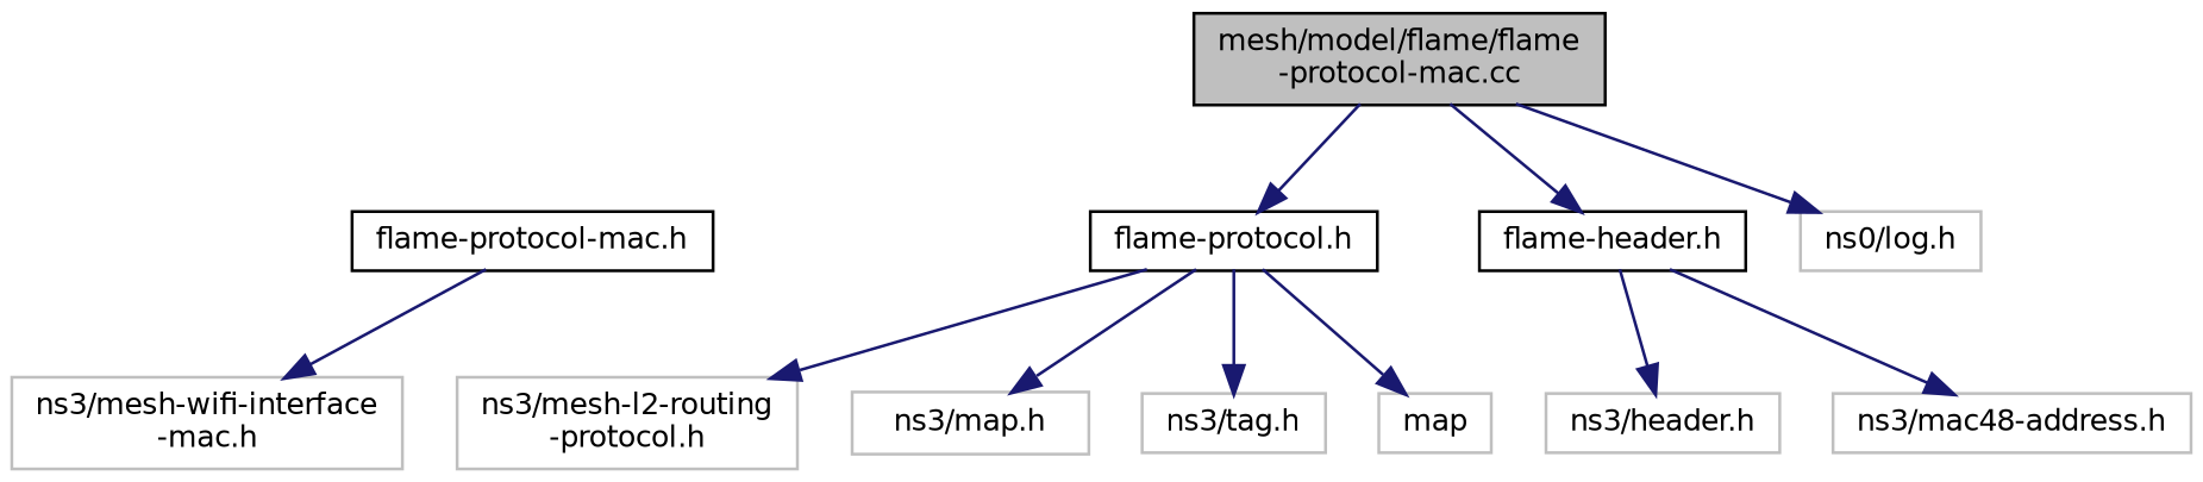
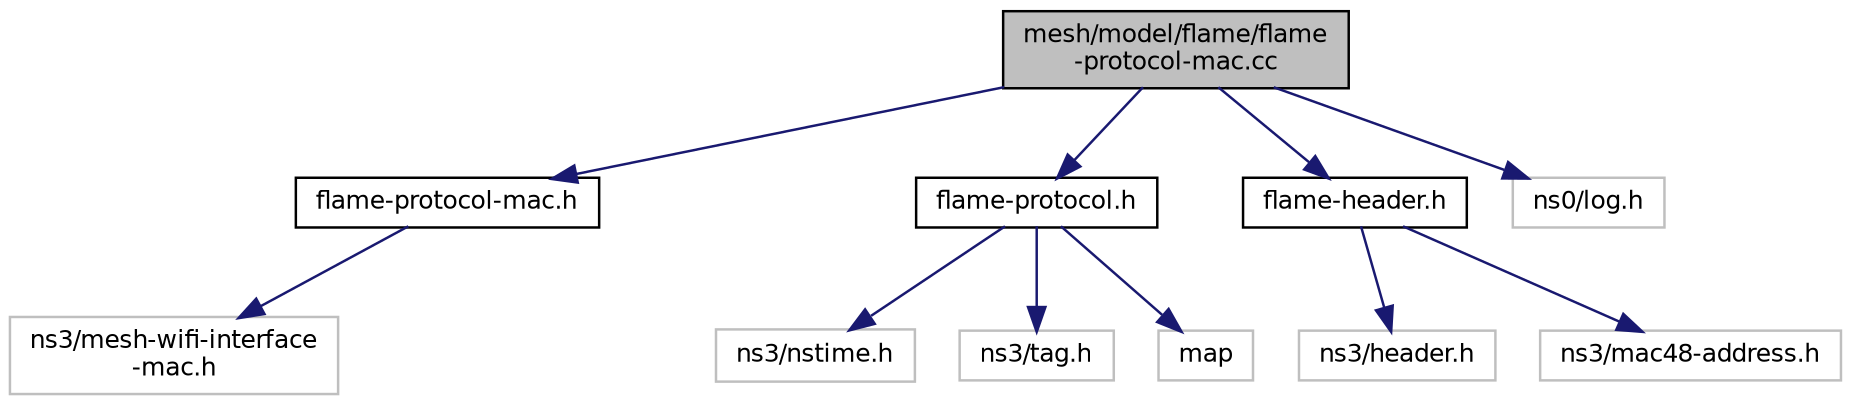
  digraph {
    node [color=grey75 fillcolor=white fontname=Helvetica fontsize=10 shape=record style=filled]
    edge [color=midnightblue fontname=Helvetica fontsize=10 labelfontname=Helvetica labelfontsize=10 style=solid]
    n1 [color=black fillcolor=grey75 fontcolor=black height=0.2 label="mesh/model/flame/flame\l-protocol-mac.cc" width=0.4]
    n2 [color=black height=0.2 label="flame-protocol-mac.h" width=0.4]
    n3 [color=black height=0.2 label="flame-protocol.h" width=0.4]
    n4 [color=black height=0.2 label="flame-header.h" width=0.4]
    n5 [height=0.2 label="ns0/log.h" width=0.4]
    n6 [height=0.2 label="ns3/mesh-wifi-interface\l-mac.h" width=0.4]
-   n7 [height=0.2 label="ns3/mesh-l2-routing\l-protocol.h" width=0.4]
-   n8 [height=0.2 label="ns3/map.h" width=0.4]
+   n8 [height=0.2 label="ns3/nstime.h" width=0.4]
    n9 [height=0.2 label="ns3/tag.h" width=0.4]
    n10 [height=0.2 label=map width=0.4]
    n11 [height=0.2 label="ns3/header.h" width=0.4]
    n12 [height=0.2 label="ns3/mac48-address.h" width=0.4]
+   n1 -> n2
    n1 -> n3
    n1 -> n4
    n1 -> n5
    n2 -> n6
-   n3 -> n7
    n3 -> n8
    n3 -> n9
    n3 -> n10
    n4 -> n11
    n4 -> n12
  }
